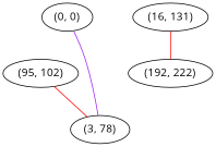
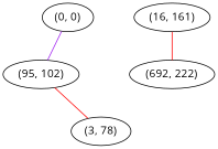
  graph {
    fontname="Open Sans"
    node [fontname="Open Sans"]
    edge [color=red fontname="Open Sans" weight=1]
    "(95, 102)"
    "(3, 78)"
-   "(16, 161)" [label="(16, 131)"]
-   "(192, 222)"
+   "(16, 161)"
+   "(192, 222)" [label="(692, 222)"]
    "(0, 0)"
    "(95, 102)" -- "(3, 78)"
    "(16, 161)" -- "(192, 222)"
-   "(0, 0)" -- "(3, 78)" [color=purple weight=4]
+   "(0, 0)" -- "(95, 102)" [color=purple weight=4]
  }
